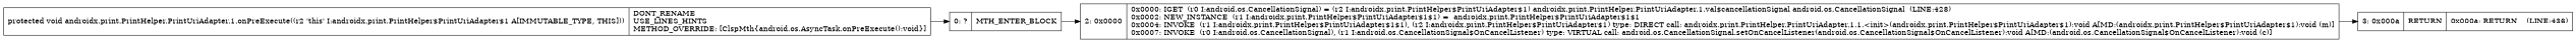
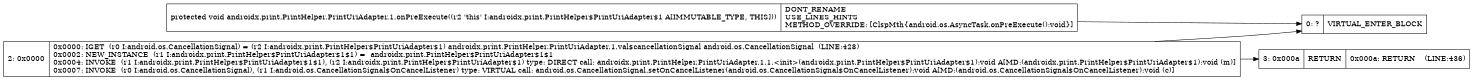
  digraph {
    rankdir=LR
    node [shape=record]
-   n1 [label="{0\:\ ?|MTH_ENTER_BLOCK\l}"]
+   n1 [label="{0\:\ ?|VIRTUAL_ENTER_BLOCK\l}"]
    n2 [label="{2\:\ 0x0000|0x0000: IGET  (r0 I:android.os.CancellationSignal) = (r2 I:androidx.print.PrintHelper$PrintUriAdapter$1) androidx.print.PrintHelper.PrintUriAdapter.1.val$cancellationSignal android.os.CancellationSignal  (LINE:428)\l0x0002: NEW_INSTANCE  (r1 I:androidx.print.PrintHelper$PrintUriAdapter$1$1) =  androidx.print.PrintHelper$PrintUriAdapter$1$1 \l0x0004: INVOKE  (r1 I:androidx.print.PrintHelper$PrintUriAdapter$1$1), (r2 I:androidx.print.PrintHelper$PrintUriAdapter$1) type: DIRECT call: androidx.print.PrintHelper.PrintUriAdapter.1.1.\<init\>(androidx.print.PrintHelper$PrintUriAdapter$1):void A[MD:(androidx.print.PrintHelper$PrintUriAdapter$1):void (m)]\l0x0007: INVOKE  (r0 I:android.os.CancellationSignal), (r1 I:android.os.CancellationSignal$OnCancelListener) type: VIRTUAL call: android.os.CancellationSignal.setOnCancelListener(android.os.CancellationSignal$OnCancelListener):void A[MD:(android.os.CancellationSignal$OnCancelListener):void (c)]\l}"]
    n3 [label="{3\:\ 0x000a|RETURN\l|0x000a: RETURN    (LINE:436)\l}"]
    n4 [label="{protected void androidx.print.PrintHelper.PrintUriAdapter.1.onPreExecute((r2 'this' I:androidx.print.PrintHelper$PrintUriAdapter$1 A[IMMUTABLE_TYPE, THIS]))  | DONT_RENAME\lUSE_LINES_HINTS\lMETHOD_OVERRIDE: [ClspMth\{android.os.AsyncTask.onPreExecute():void\}]\l}"]
-   n1 -> n2
+   n2 -> n1
    n2 -> n3
    n4 -> n1
  }
